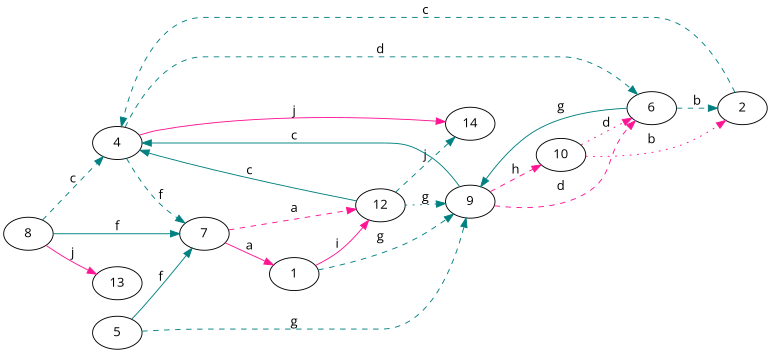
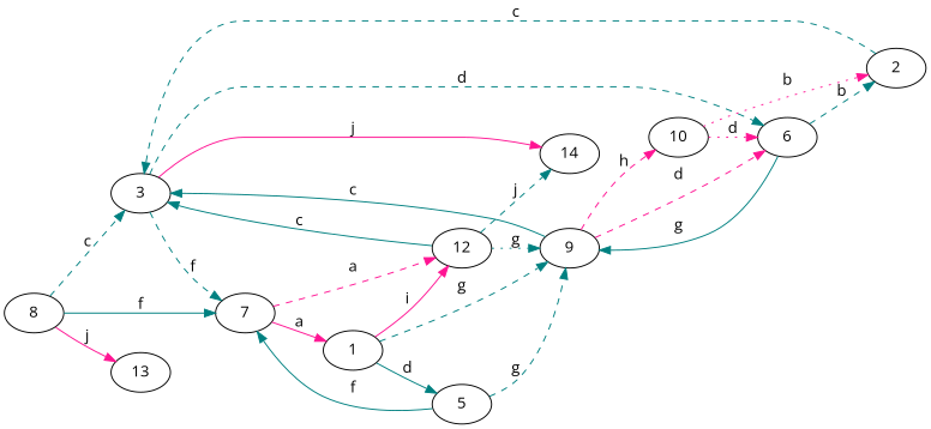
  strict digraph {
    fontname="Open Sans"
    rankdir=LR
    node [fontname="Open Sans"]
    edge [color=teal fontname="Open Sans" style=dashed]
    n1 [label=8]
-   3 [label=4]
+   3
    7
    13
    6
    14
    1
    12
    5
    9
    10
    2
    n1 -> 3 [label=c]
    n1 -> 7 [label=f style=solid]
    n1 -> 13 [color=deeppink label=j style=solid]
    3 -> 7 [label=f]
    3 -> 6 [label=d]
    3 -> 14 [color=deeppink label=j style=solid]
    7 -> 1 [color=deeppink label=a style=solid]
    7 -> 12 [color=deeppink label=a]
    6 -> 9 [label=g style=solid]
    6 -> 2 [label=b]
    1 -> 12 [color=deeppink label=i style=solid]
+   1 -> 5 [label=d style=solid]
    1 -> 9 [label=g]
    12 -> 3 [label=c style=solid]
    12 -> 14 [label=j]
    12 -> 9 [label=g style=dotted]
    5 -> 7 [label=f style=solid]
    5 -> 9 [label=g]
    9 -> 3 [label=c style=solid]
    9 -> 6 [color=deeppink label=d]
    9 -> 10 [color=deeppink label=h]
    10 -> 6 [color=deeppink label=d style=dotted]
    10 -> 2 [color=deeppink label=b style=dotted]
    2 -> 3 [label=c]
  }
